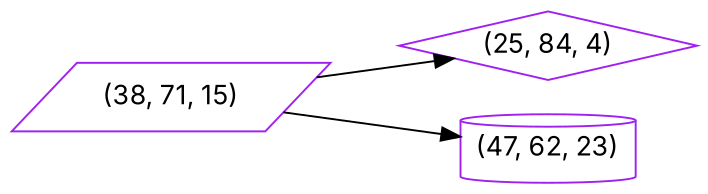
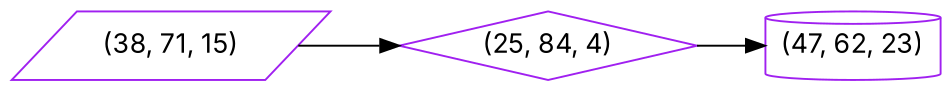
  digraph {
    fontname=Inter
    rankdir=LR
    node [color=purple fontname=Inter]
    edge [fontname=Inter]
    "(25, 84, 4)" [shape=diamond]
    "(38, 71, 15)" [shape=parallelogram]
    "(47, 62, 23)" [shape=cylinder]
    "(38, 71, 15)" -> "(25, 84, 4)"
-   "(38, 71, 15)" -> "(47, 62, 23)"
+   "(25, 84, 4)" -> "(47, 62, 23)"
  }
